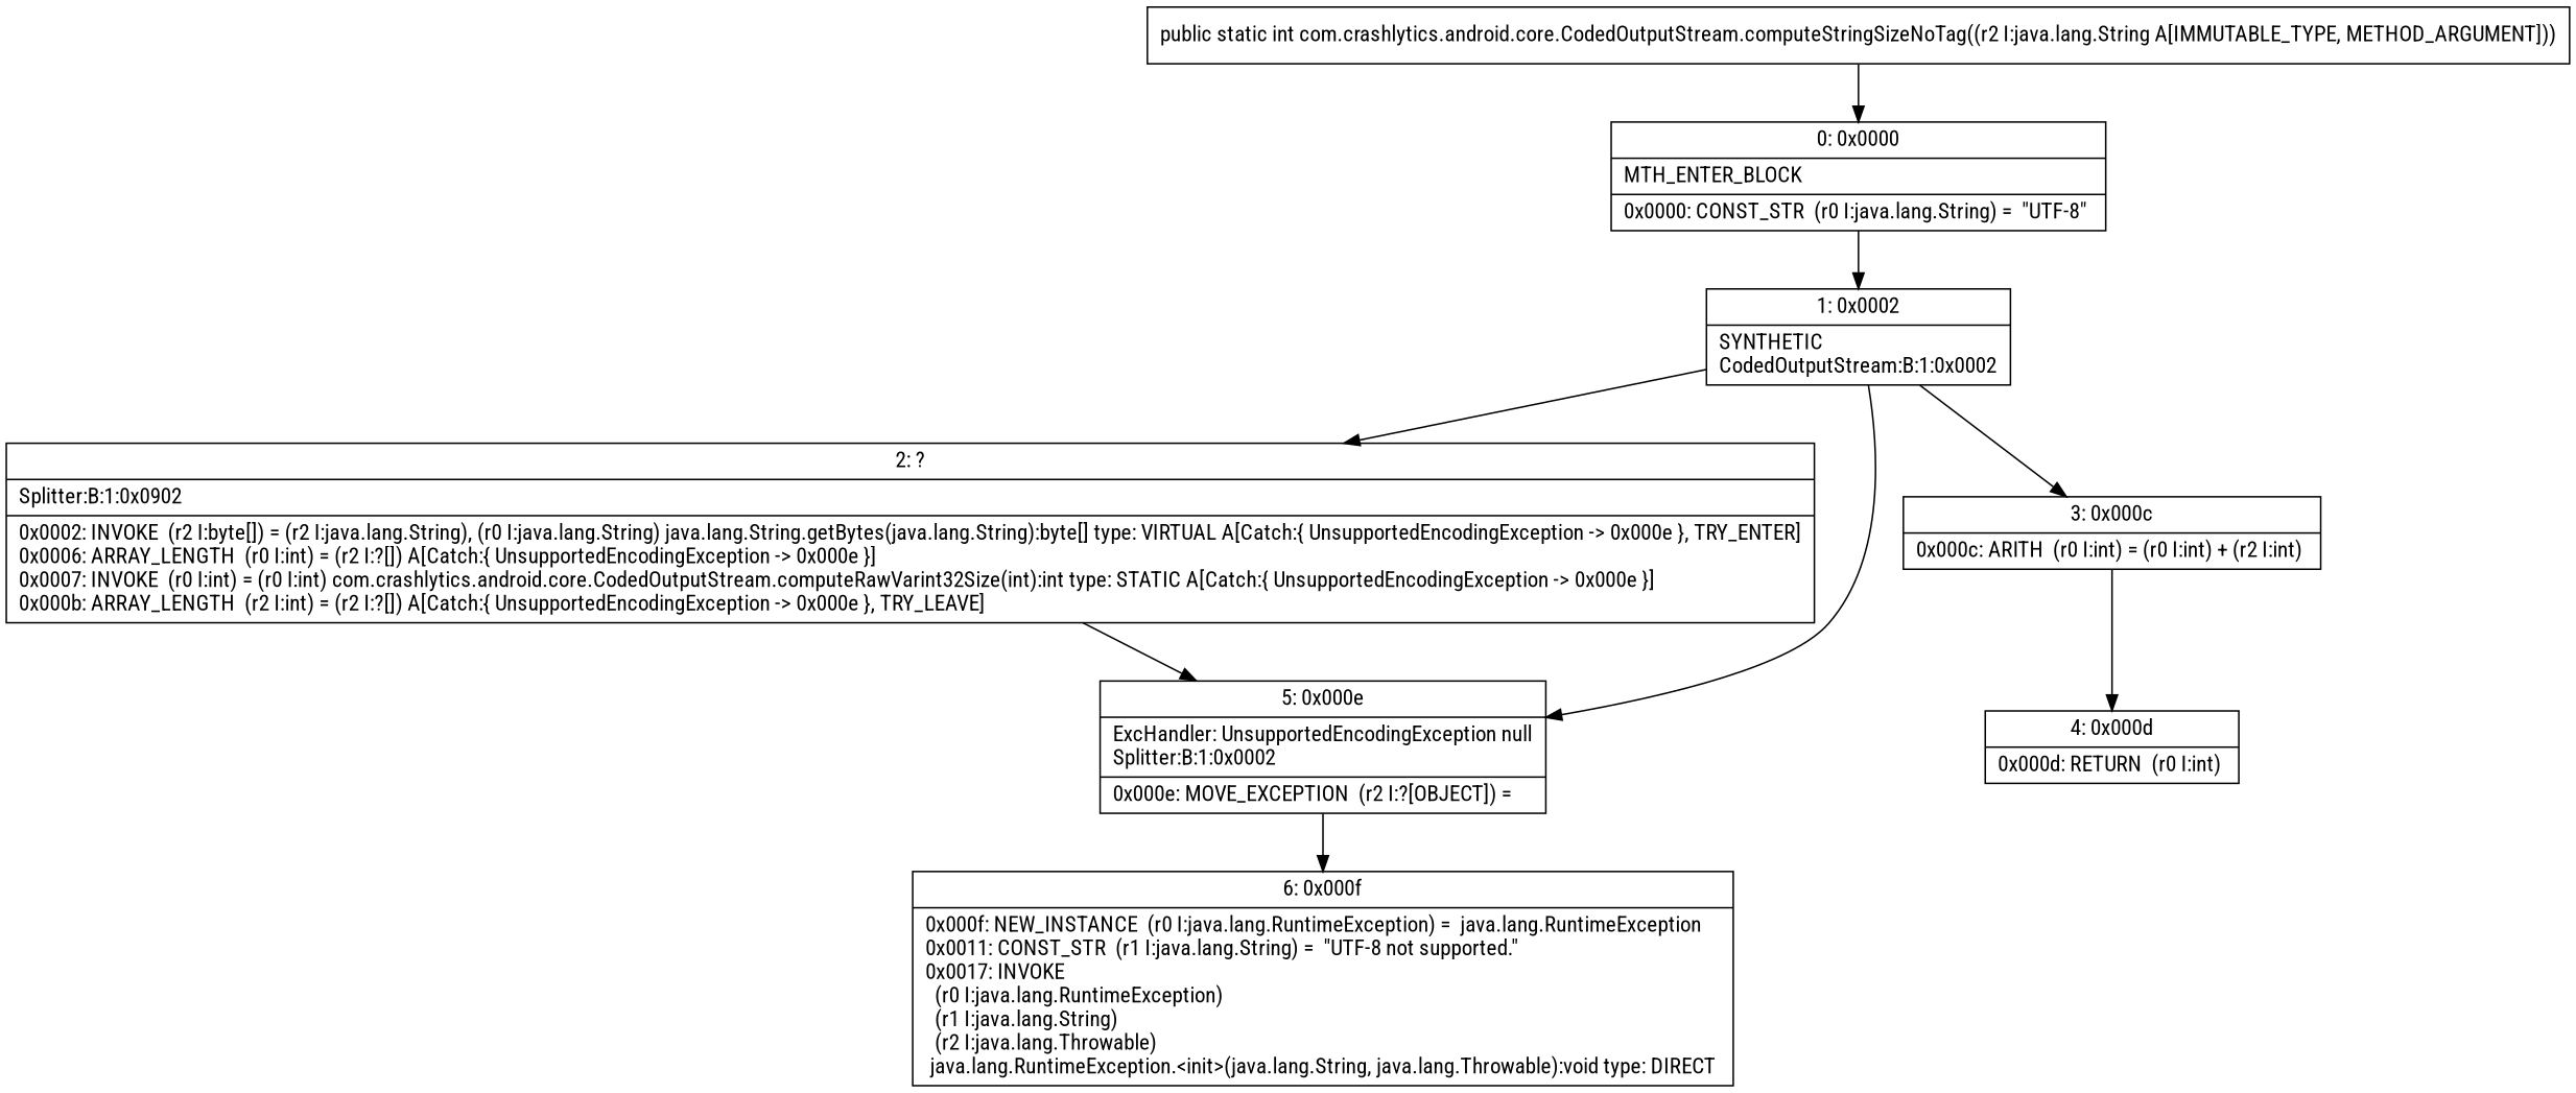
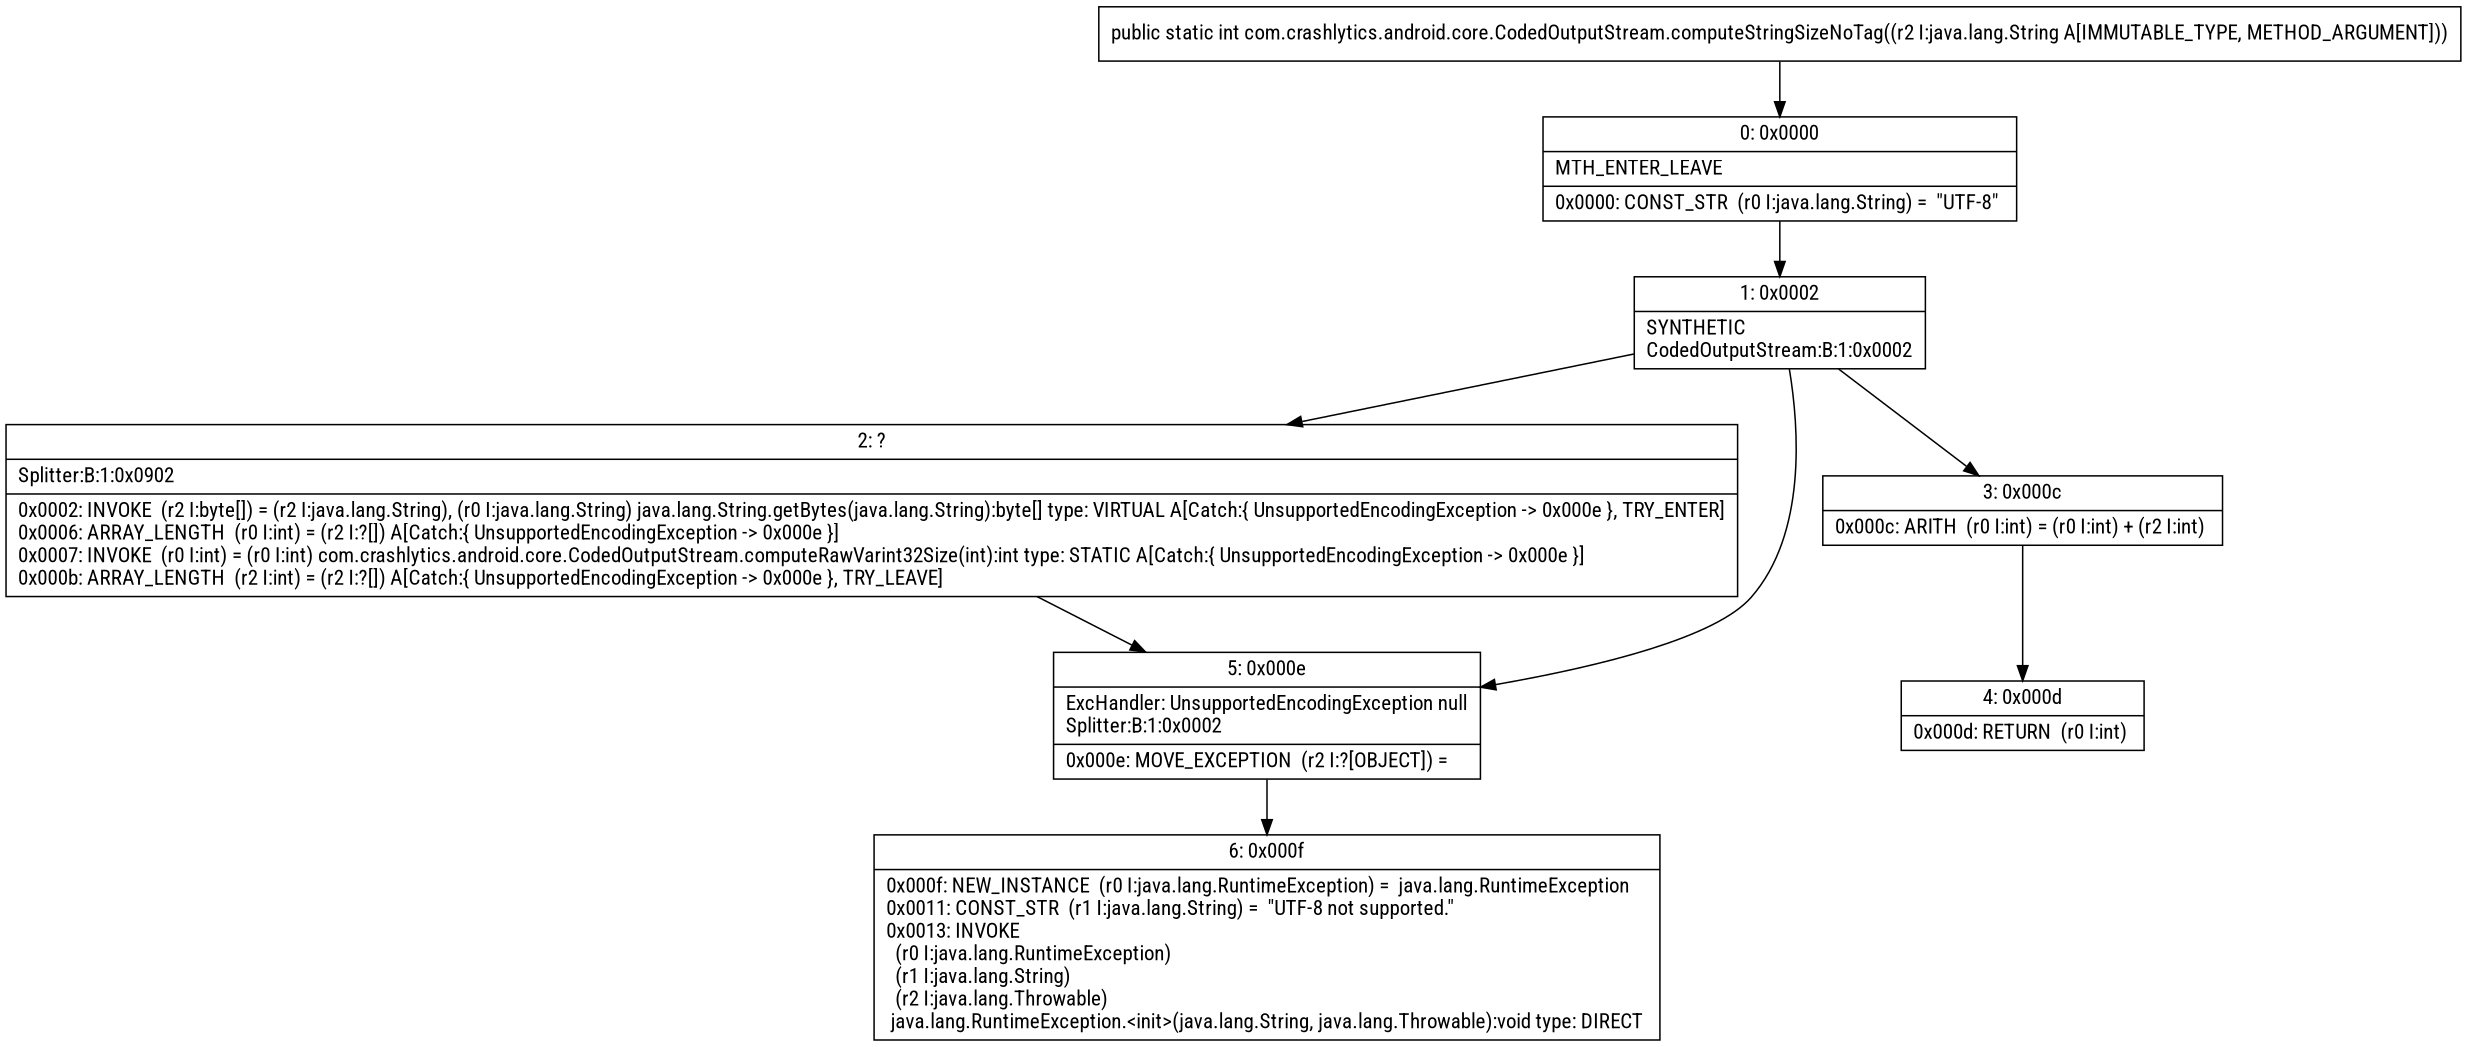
  digraph {
    fontname="Roboto Condensed"
    node [fontname="Roboto Condensed" shape=record]
    edge [fontname="Roboto Condensed"]
-   n1 [label="{0\:\ 0x0000|MTH_ENTER_BLOCK\l|0x0000: CONST_STR  (r0 I:java.lang.String) =  \"UTF\-8\" \l}"]
+   n1 [label="{0\:\ 0x0000|MTH_ENTER_LEAVE\l|0x0000: CONST_STR  (r0 I:java.lang.String) =  \"UTF\-8\" \l}"]
    n2 [label="{1\:\ 0x0002|SYNTHETIC\lCodedOutputStream:B:1:0x0002\l}"]
    n3 [label="{2\:\ ?|Splitter:B:1:0x0902\l|0x0002: INVOKE  (r2 I:byte[]) = (r2 I:java.lang.String), (r0 I:java.lang.String) java.lang.String.getBytes(java.lang.String):byte[] type: VIRTUAL A[Catch:\{ UnsupportedEncodingException \-\> 0x000e \}, TRY_ENTER]\l0x0006: ARRAY_LENGTH  (r0 I:int) = (r2 I:?[]) A[Catch:\{ UnsupportedEncodingException \-\> 0x000e \}]\l0x0007: INVOKE  (r0 I:int) = (r0 I:int) com.crashlytics.android.core.CodedOutputStream.computeRawVarint32Size(int):int type: STATIC A[Catch:\{ UnsupportedEncodingException \-\> 0x000e \}]\l0x000b: ARRAY_LENGTH  (r2 I:int) = (r2 I:?[]) A[Catch:\{ UnsupportedEncodingException \-\> 0x000e \}, TRY_LEAVE]\l}"]
    n4 [label="{5\:\ 0x000e|ExcHandler: UnsupportedEncodingException null\lSplitter:B:1:0x0002\l|0x000e: MOVE_EXCEPTION  (r2 I:?[OBJECT]) =  \l}"]
    n5 [label="{3\:\ 0x000c|0x000c: ARITH  (r0 I:int) = (r0 I:int) + (r2 I:int) \l}"]
-   n6 [label="{6\:\ 0x000f|0x000f: NEW_INSTANCE  (r0 I:java.lang.RuntimeException) =  java.lang.RuntimeException \l0x0011: CONST_STR  (r1 I:java.lang.String) =  \"UTF\-8 not supported.\" \l0x0017: INVOKE  \l  (r0 I:java.lang.RuntimeException)\l  (r1 I:java.lang.String)\l  (r2 I:java.lang.Throwable)\l java.lang.RuntimeException.\<init\>(java.lang.String, java.lang.Throwable):void type: DIRECT \l}"]
+   n6 [label="{6\:\ 0x000f|0x000f: NEW_INSTANCE  (r0 I:java.lang.RuntimeException) =  java.lang.RuntimeException \l0x0011: CONST_STR  (r1 I:java.lang.String) =  \"UTF\-8 not supported.\" \l0x0013: INVOKE  \l  (r0 I:java.lang.RuntimeException)\l  (r1 I:java.lang.String)\l  (r2 I:java.lang.Throwable)\l java.lang.RuntimeException.\<init\>(java.lang.String, java.lang.Throwable):void type: DIRECT \l}"]
    n7 [label="{4\:\ 0x000d|0x000d: RETURN  (r0 I:int) \l}"]
    n8 [label="{public static int com.crashlytics.android.core.CodedOutputStream.computeStringSizeNoTag((r2 I:java.lang.String A[IMMUTABLE_TYPE, METHOD_ARGUMENT])) }"]
    n1 -> n2
    n2 -> n3
    n2 -> n4
    n2 -> n5
    n3 -> n4
    n4 -> n6
    n5 -> n7
    n8 -> n1
  }
